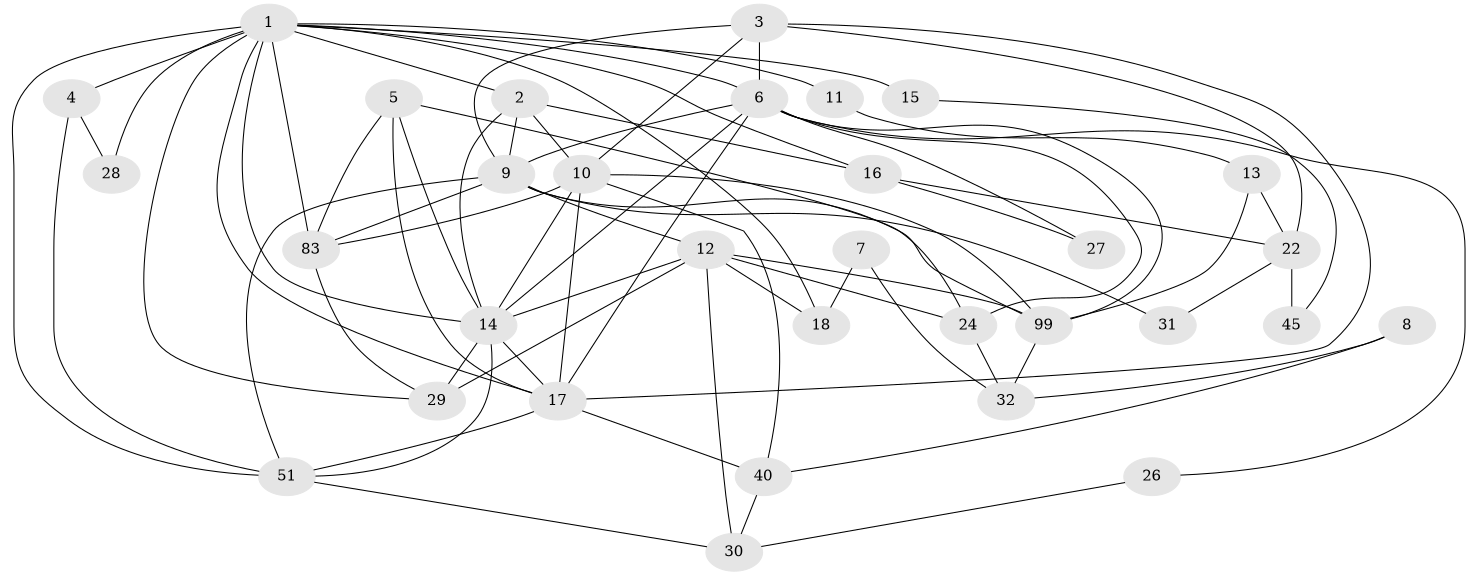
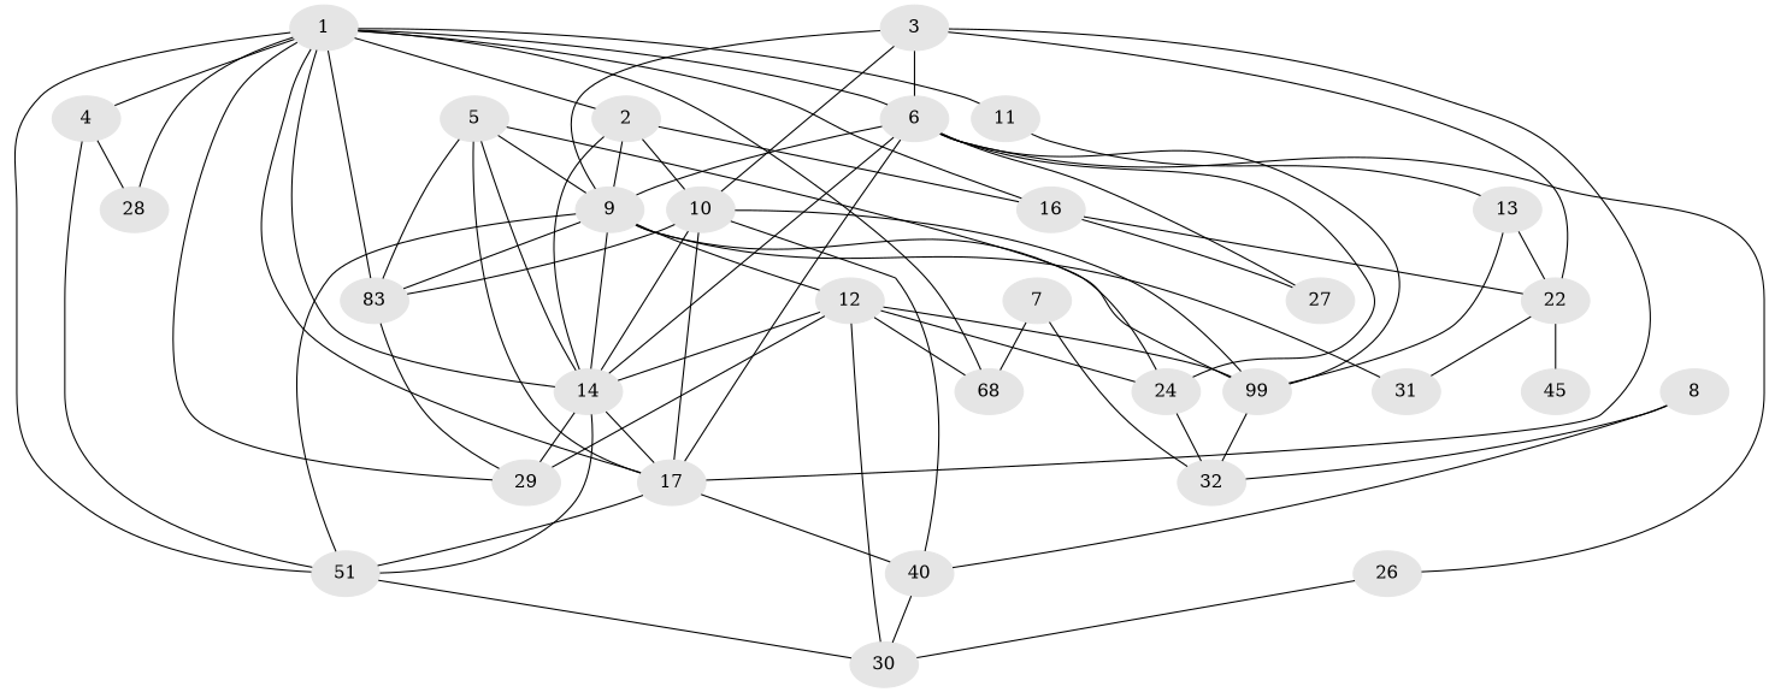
  graph {
    fontname="DejaVu Serif"
    node [color=gray90 fontname="DejaVu Serif" style=filled]
    edge [fontname="DejaVu Serif" weight=1.0]
    1
    2
    4
    6
    11
    14
-   15
    16
    17
-   18
+   18 [label=68]
    n11 [label=51]
    n12 [label=83]
    28
    29
    9
    10
    24
    n18 [label=99]
    26
    27
    13
    n22 [label=45]
    22
    n24 [label=40]
    30
    12
    31
    3
    5
    32
    7
    8
    1 -- 2
    1 -- 4 [weight=2.0]
    1 -- 6
    1 -- 11
    1 -- 14
-   1 -- 15 [weight=2.0]
    1 -- 16
    1 -- 17
    1 -- 18
    1 -- n11
    1 -- n12 [weight=2.0]
    1 -- 28 [weight=3.0]
    1 -- 29
    2 -- 14
    2 -- 16
    2 -- 9 [weight=2.0]
    2 -- 10
    4 -- n11
    4 -- 28
    6 -- 14
    6 -- 17 [weight=2.0]
    6 -- 9 [weight=3.0]
    6 -- 24
    6 -- n18
    6 -- 26
    6 -- 27
    11 -- 13
    14 -- 17
    14 -- n11
    14 -- 29 [weight=3.0]
-   15 -- n22
    16 -- 27
    16 -- 22
    17 -- n11
    17 -- n24
    n11 -- 30
    n12 -- 29
+   9 -- 14
    9 -- n11
    9 -- n12
    9 -- n18
    9 -- 12
    9 -- 31
    10 -- 14 [weight=2.0]
    10 -- 17
    10 -- n12
    10 -- n18
    10 -- n24
    24 -- 32
    n18 -- 32
    26 -- 30
    13 -- n18
    13 -- 22
    22 -- n22
    22 -- 31
    n24 -- 30
    12 -- 14
    12 -- 18
    12 -- 29
    12 -- 24
    12 -- n18
    12 -- 30
    3 -- 6
    3 -- 17
    3 -- 9
    3 -- 10
    3 -- 22
    5 -- 14
    5 -- 17 [weight=2.0]
    5 -- n12
+   5 -- 9
    5 -- 24
    7 -- 18
    7 -- 32
    8 -- n24
    8 -- 32
  }
